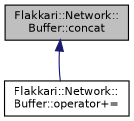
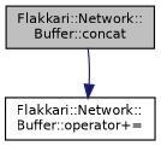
  digraph {
    rankdir=TB
    node [color=black fontname=Helvetica fontsize=10 shape=record style=filled]
    n1 [fillcolor=grey75 fontcolor=black height=0.2 label="Flakkari::Network::\lBuffer::concat" width=0.4]
    n2 [fillcolor=white height=0.2 label="Flakkari::Network::\lBuffer::operator+=" width=0.4]
-   n1 -> n2 [color=midnightblue dir=back fontname=Helvetica fontsize=10 labelfontname=Helvetica labelfontsize=10 style=solid]
+   n2 -> n1 [color=midnightblue dir=back fontname=Helvetica fontsize=10 labelfontname=Helvetica labelfontsize=10 style=solid]
  }
